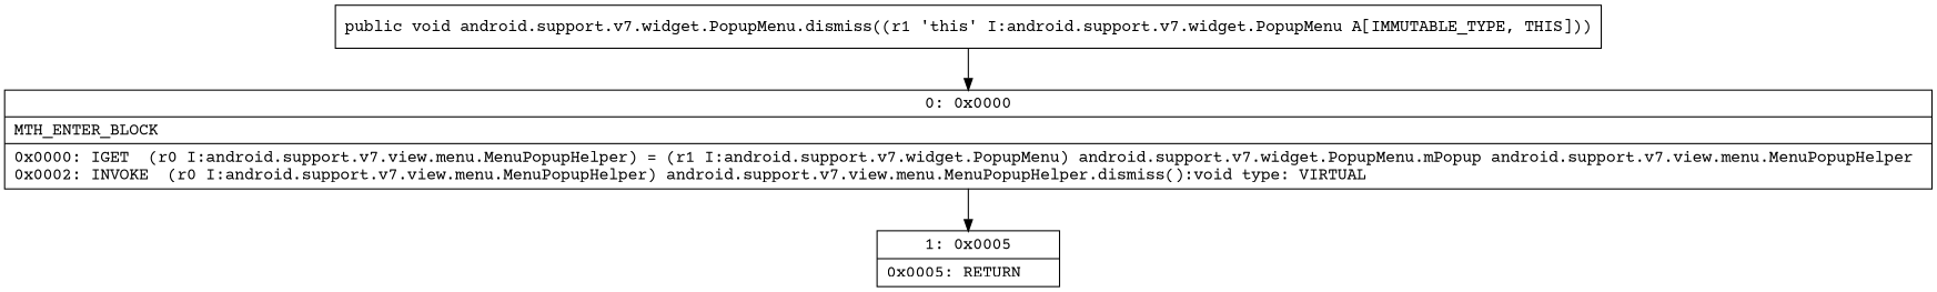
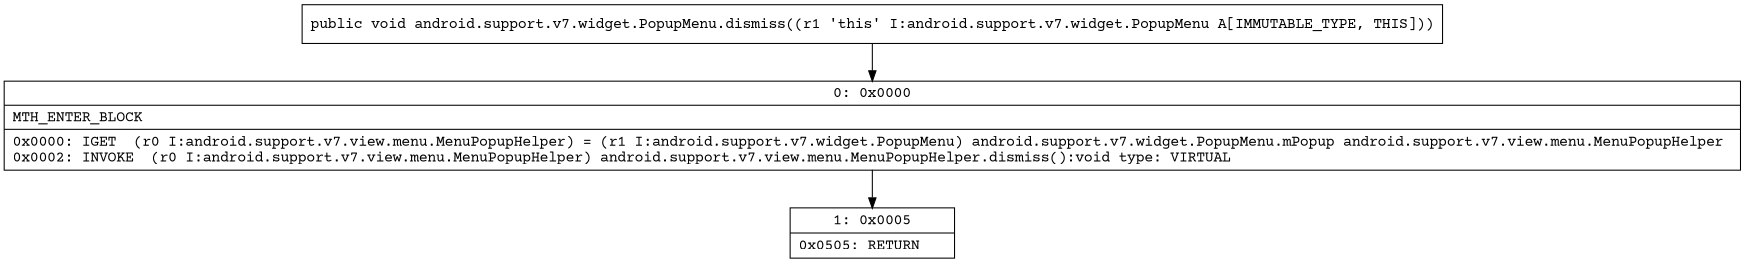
  digraph {
    fontname="Courier Prime"
    node [shape=record fontname="Courier Prime"]
    edge [fontname="Courier Prime"]
    n1 [label="{0\:\ 0x0000|MTH_ENTER_BLOCK\l|0x0000: IGET  (r0 I:android.support.v7.view.menu.MenuPopupHelper) = (r1 I:android.support.v7.widget.PopupMenu) android.support.v7.widget.PopupMenu.mPopup android.support.v7.view.menu.MenuPopupHelper \l0x0002: INVOKE  (r0 I:android.support.v7.view.menu.MenuPopupHelper) android.support.v7.view.menu.MenuPopupHelper.dismiss():void type: VIRTUAL \l}"]
-   n2 [label="{1\:\ 0x0005|0x0005: RETURN   \l}"]
+   n2 [label="{1\:\ 0x0005|0x0505: RETURN   \l}"]
    n3 [label="{public void android.support.v7.widget.PopupMenu.dismiss((r1 'this' I:android.support.v7.widget.PopupMenu A[IMMUTABLE_TYPE, THIS])) }"]
    n1 -> n2
    n3 -> n1
  }
